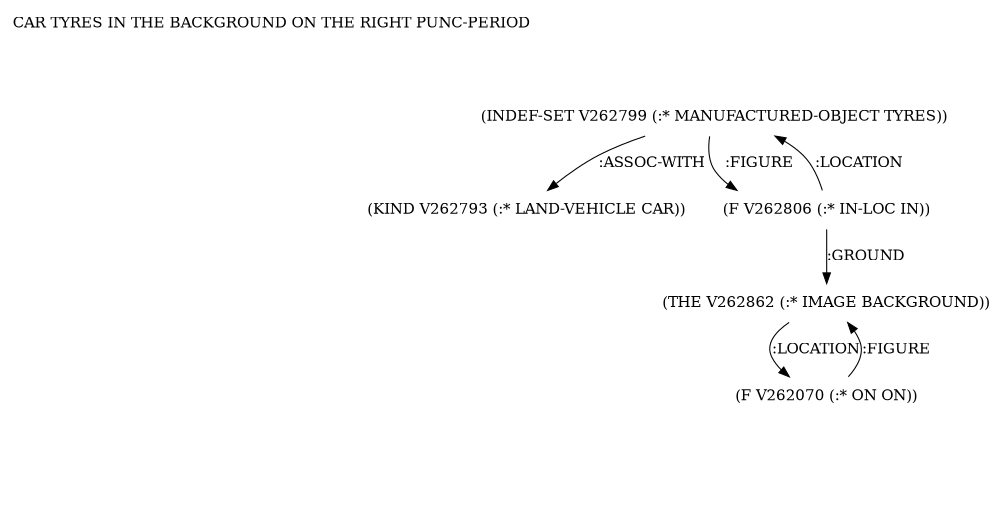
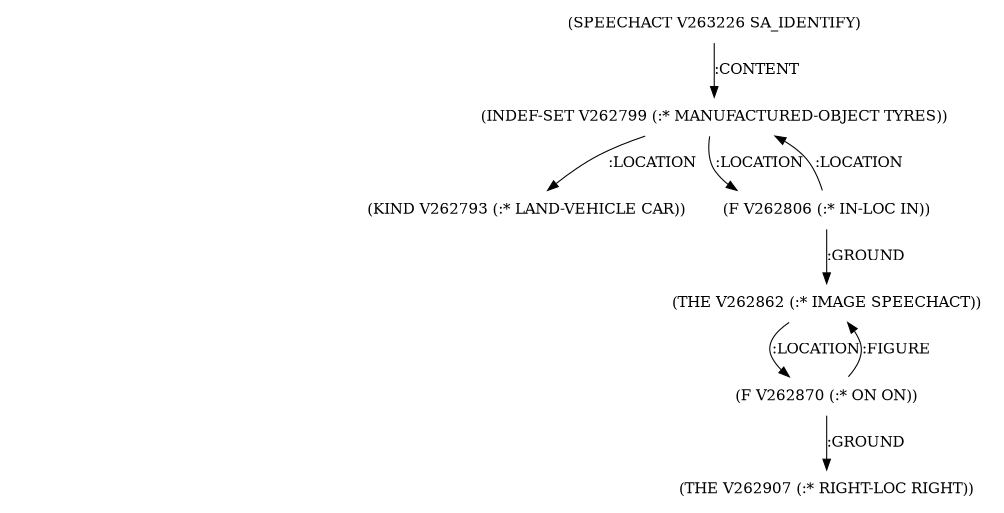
  digraph {
    node [shape=none]
-   "CAR TYRES IN THE BACKGROUND ON THE RIGHT PUNC-PERIOD"
+   n2 [label="(SPEECHACT V263226 SA_IDENTIFY)"]
    n3 [label="(INDEF-SET V262799 (:* MANUFACTURED-OBJECT TYRES))"]
    n4 [label="(KIND V262793 (:* LAND-VEHICLE CAR))"]
    n5 [label="(F V262806 (:* IN-LOC IN))"]
-   n6 [label="(THE V262862 (:* IMAGE BACKGROUND))"]
-   n7 [label="(F V262070 (:* ON ON))"]
-   n3 -> n4 [label=":ASSOC-WITH"]
-   n3 -> n5 [label=":FIGURE"]
+   n6 [label="(THE V262862 (:* IMAGE SPEECHACT))"]
+   n7 [label="(F V262870 (:* ON ON))"]
+   n8 [label="(THE V262907 (:* RIGHT-LOC RIGHT))"]
+   n2 -> n3 [label=":CONTENT"]
+   n3 -> n4 [label=":LOCATION"]
+   n3 -> n5 [label=":LOCATION"]
    n5 -> n3 [label=":LOCATION"]
    n5 -> n6 [label=":GROUND"]
    n6 -> n7 [label=":LOCATION"]
    n7 -> n6 [label=":FIGURE"]
+   n7 -> n8 [label=":GROUND"]
  }
